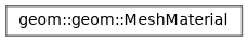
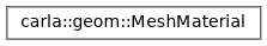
  digraph {
    rankdir=LR
-   n1 [color=grey40 fillcolor=white fontname=Helvetica fontsize=10 height=0.2 label="geom::geom::MeshMaterial" shape=box style=filled width=0.4]
+   n1 [color=grey40 fillcolor=white fontname=Helvetica fontsize=10 height=0.2 label="carla::geom::MeshMaterial" shape=box style=filled width=0.4]
  }
